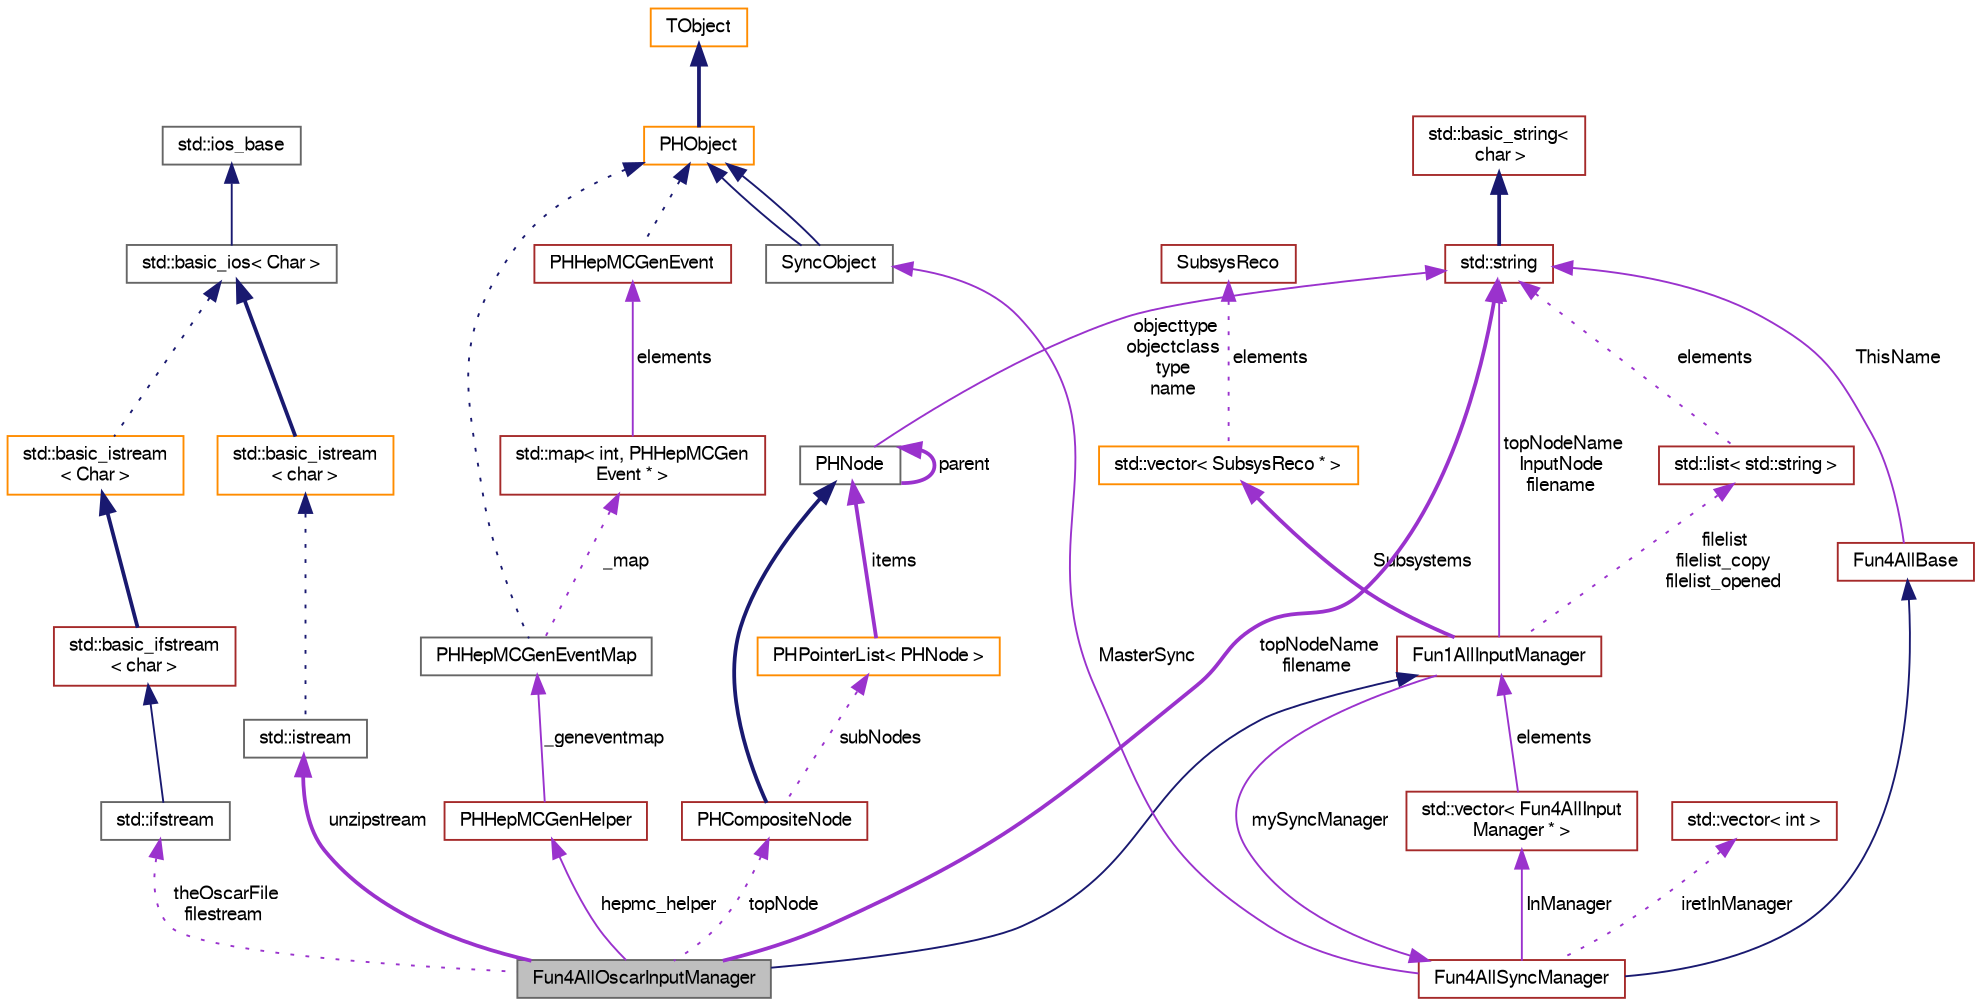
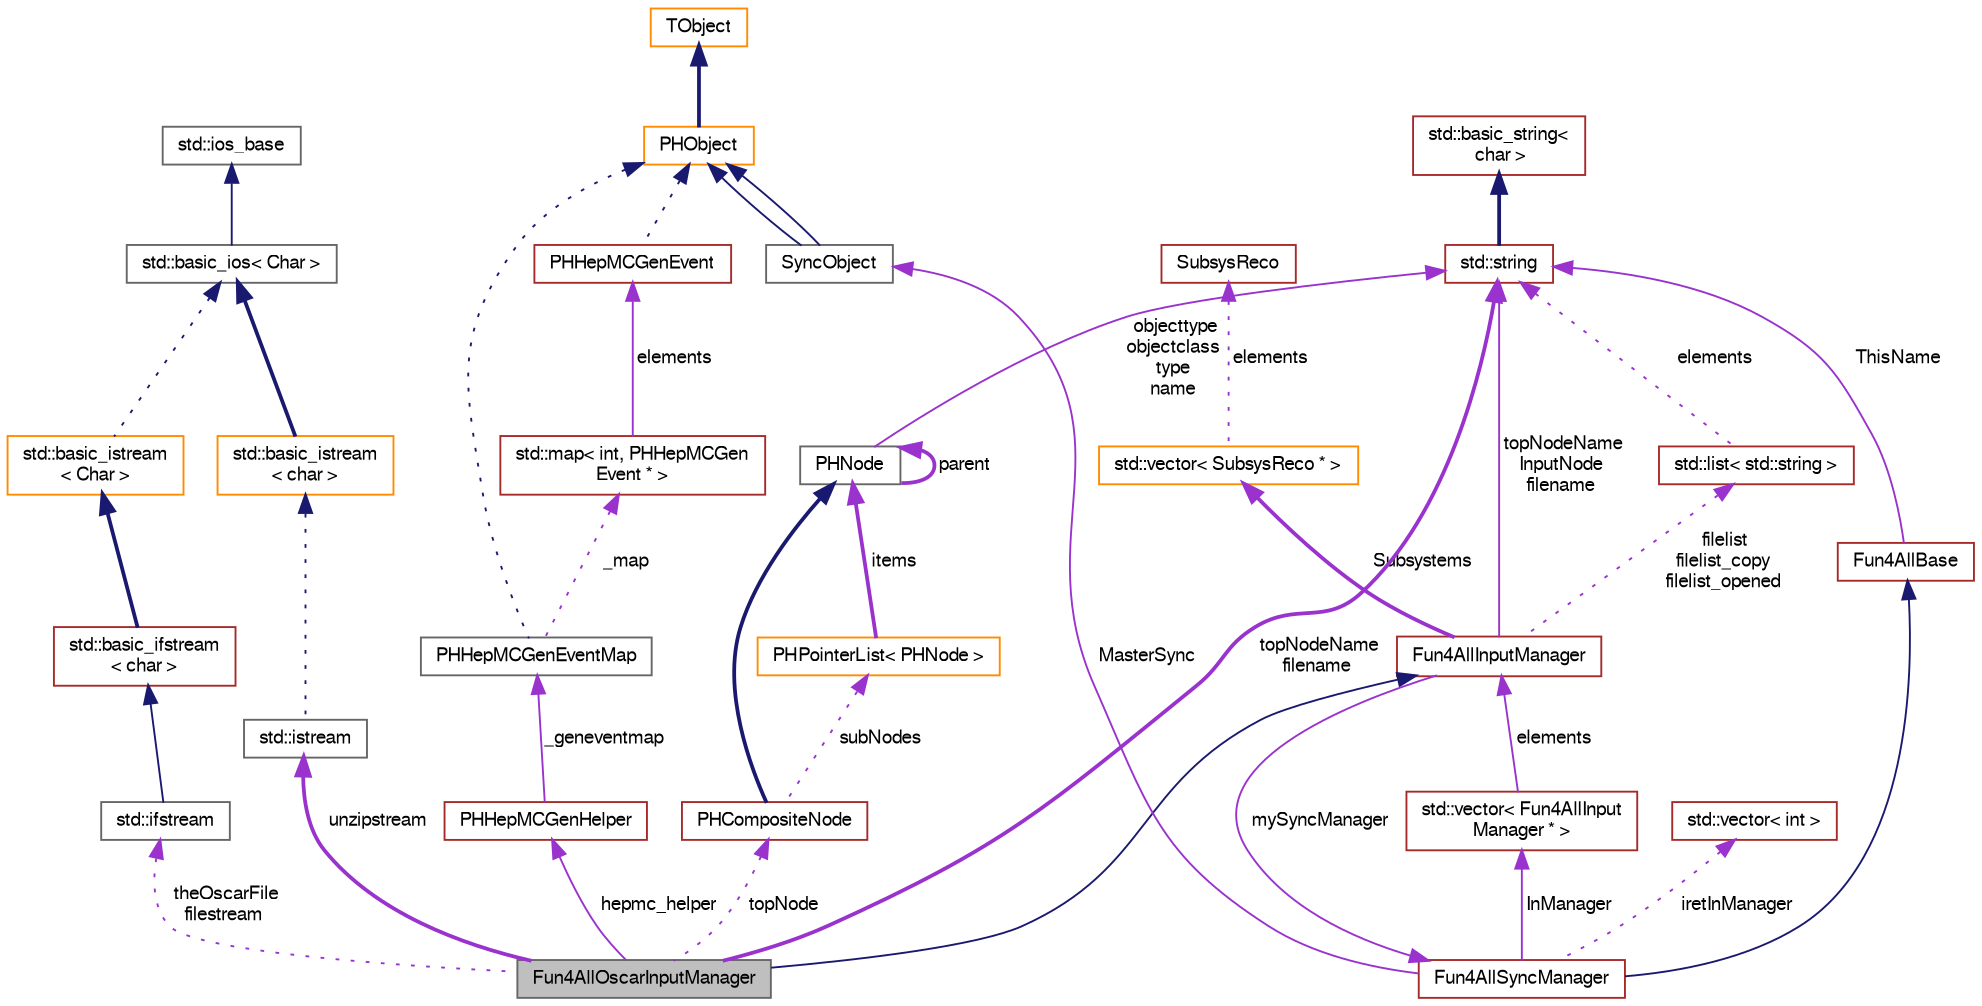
  digraph {
    rankdir=TB
    node [color=brown fontname=FreeSans fontsize=10 shape=record]
    edge [color=darkorchid3 dir=back fontname=FreeSans fontsize=10 labelfontname=FreeSans labelfontsize=10 style=solid]
    n1 [color=gray40 fillcolor=grey75 fontcolor=black height=0.2 label=Fun4AllOscarInputManager style=filled width=0.4]
-   n2 [height=0.2 label=Fun1AllInputManager width=0.4]
+   n2 [height=0.2 label=Fun4AllInputManager width=0.4]
    n3 [height=0.2 label="std::vector\< Fun4AllInput\lManager * \>" width=0.4]
    n4 [height=0.2 label=Fun4AllSyncManager width=0.4]
    n5 [height=0.2 label=Fun4AllBase width=0.4]
    n6 [height=0.2 label=SubsysReco width=0.4]
    n7 [color=darkorange height=0.2 label="std::vector\< SubsysReco * \>" width=0.4]
    n8 [height=0.2 label="std::string" width=0.4]
    n9 [height=0.2 label="std::list\< std::string \>" width=0.4]
    n10 [color=gray40 height=0.2 label=PHNode width=0.4]
    n11 [height=0.2 label=PHCompositeNode width=0.4]
    n12 [color=darkorange height=0.2 label="PHPointerList\< PHNode \>" width=0.4]
    n13 [height=0.2 label="std::basic_string\<\l char \>" width=0.4]
    n14 [color=gray40 height=0.2 label=SyncObject width=0.4]
    n15 [color=darkorange height=0.2 label=PHObject width=0.4]
    n16 [color=gray40 height=0.2 label=PHHepMCGenEventMap width=0.4]
    n17 [height=0.2 label=PHHepMCGenEvent width=0.4]
    n18 [height=0.2 label=PHHepMCGenHelper width=0.4]
    n19 [height=0.2 label="std::map\< int, PHHepMCGen\lEvent * \>" width=0.4]
    n20 [color=darkorange height=0.2 label=TObject width=0.4]
    n21 [height=0.2 label="std::vector\< int \>" width=0.4]
    n22 [color=gray40 height=0.2 label="std::istream" width=0.4]
    n23 [color=darkorange height=0.2 label="std::basic_istream\l\< char \>" width=0.4]
    n24 [color=gray40 height=0.2 label="std::basic_ios\< Char \>" width=0.4]
    n25 [color=darkorange height=0.2 label="std::basic_istream\l\< Char \>" width=0.4]
    n26 [height=0.2 label="std::basic_ifstream\l\< char \>" width=0.4]
    n27 [color=gray40 height=0.2 label="std::ios_base" width=0.4]
    n28 [color=gray40 height=0.2 label="std::ifstream" width=0.4]
    n2 -> n1 [color=midnightblue]
    n2 -> n3 [label=" elements"]
    n3 -> n4 [label=" InManager"]
    n4 -> n2 [label=" mySyncManager"]
    n5 -> n4 [color=midnightblue]
    n6 -> n7 [label=" elements" style=dotted]
    n7 -> n2 [label=" Subsystems" style=bold]
    n8 -> n1 [label=" topNodeName\nfilename" style=bold]
    n8 -> n2 [label=" topNodeName\nInputNode\nfilename"]
    n8 -> n5 [label=" ThisName"]
    n8 -> n9 [label=" elements" style=dotted]
    n8 -> n10 [label=" objecttype\nobjectclass\ntype\nname"]
    n9 -> n2 [label=" filelist\nfilelist_copy\nfilelist_opened" style=dotted]
    n10 -> n10 [label=" parent" style=bold]
    n10 -> n11 [color=midnightblue style=bold]
    n10 -> n12 [label=" items" style=bold]
    n11 -> n1 [label=" topNode" style=dotted]
    n12 -> n11 [label=" subNodes" style=dotted]
    n13 -> n8 [color=midnightblue style=bold]
    n14 -> n4 [label=" MasterSync"]
    n15 -> n14 [color=midnightblue]
    n15 -> n14 [color=midnightblue]
    n15 -> n16 [color=midnightblue style=dotted]
    n15 -> n17 [color=midnightblue style=dotted]
    n16 -> n18 [label=" _geneventmap"]
    n17 -> n19 [label=" elements"]
    n18 -> n1 [label=" hepmc_helper"]
    n19 -> n16 [label=" _map" style=dotted]
    n20 -> n15 [color=midnightblue style=bold]
    n21 -> n4 [label=" iretInManager" style=dotted]
    n22 -> n1 [label=" unzipstream" style=bold]
    n23 -> n22 [color=midnightblue style=dotted]
    n24 -> n23 [color=midnightblue style=bold]
    n24 -> n25 [color=midnightblue style=dotted]
    n25 -> n26 [color=midnightblue style=bold]
    n26 -> n28 [color=midnightblue]
    n27 -> n24 [color=midnightblue]
    n28 -> n1 [label=" theOscarFile\nfilestream" style=dotted]
  }
